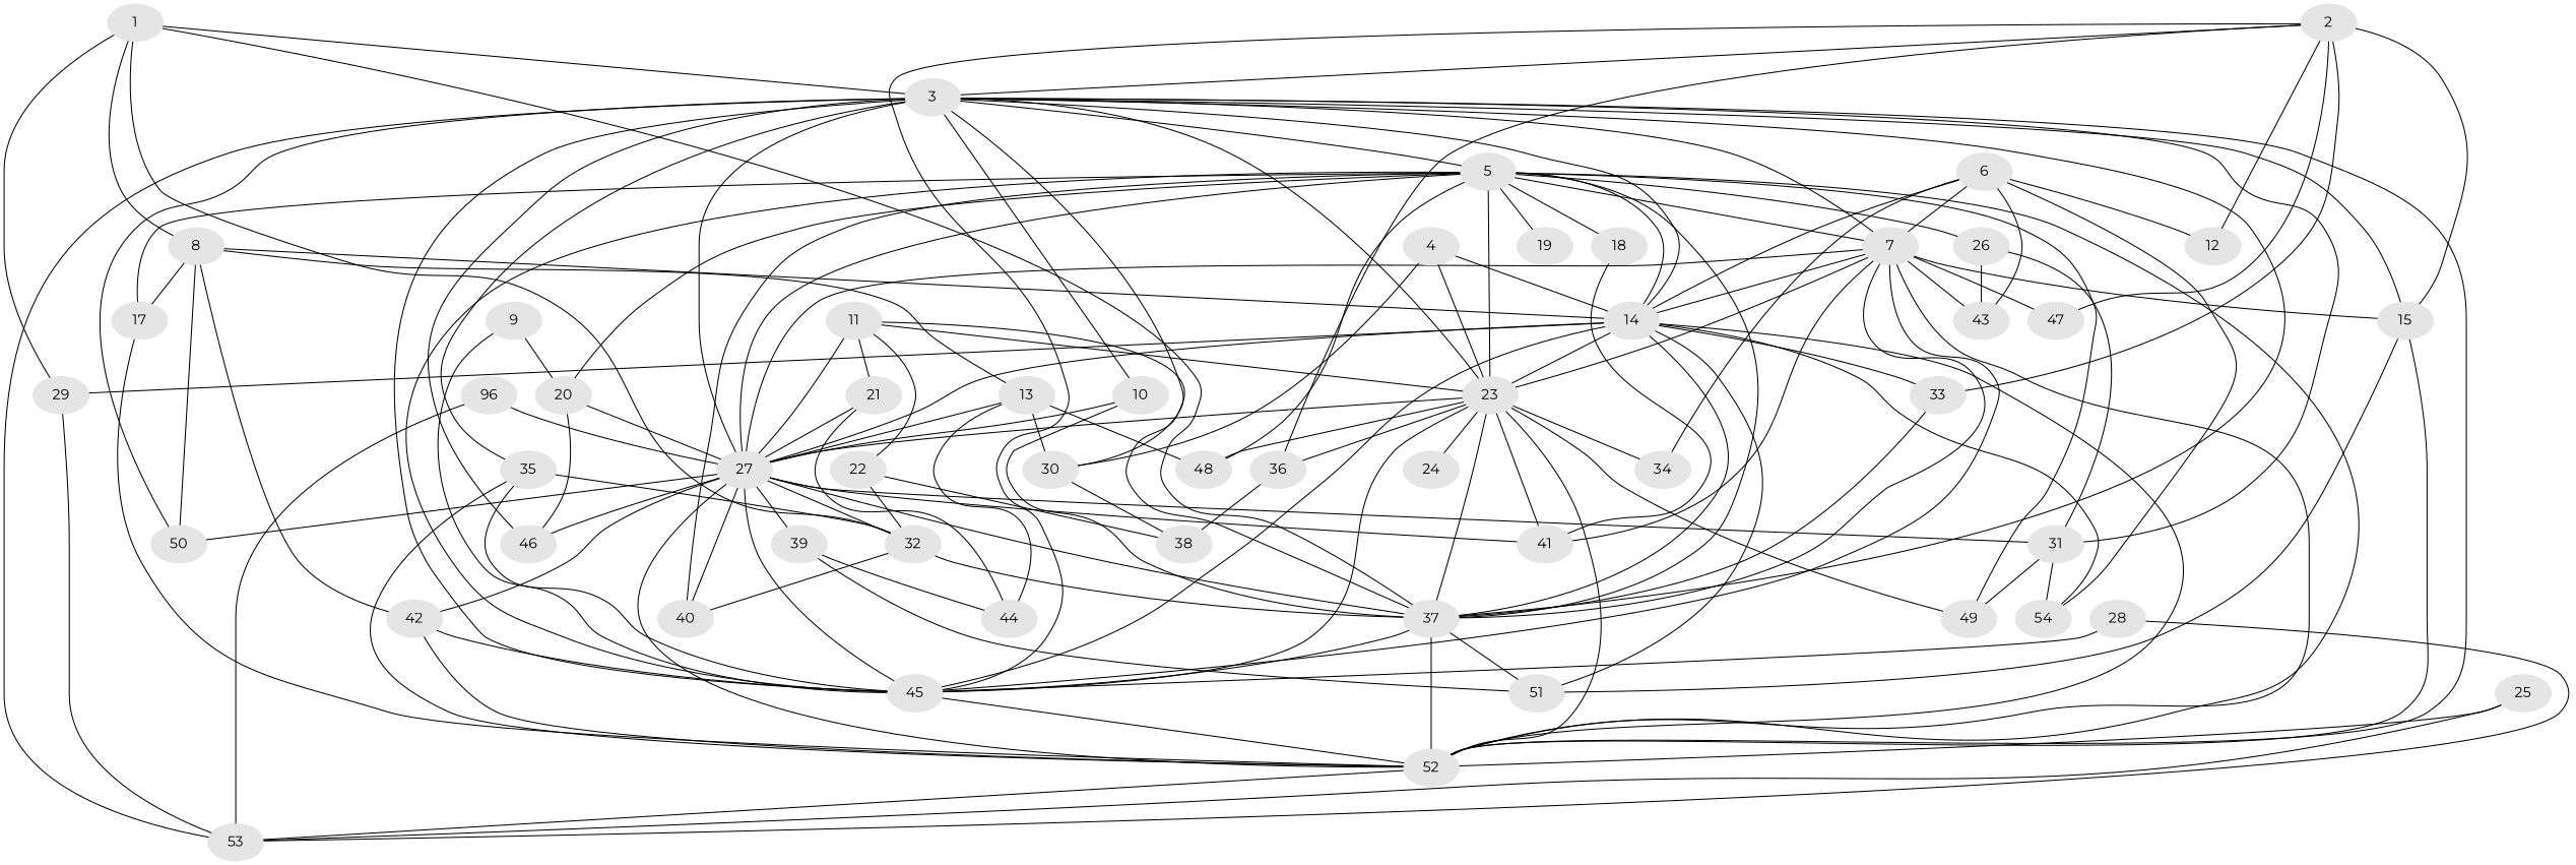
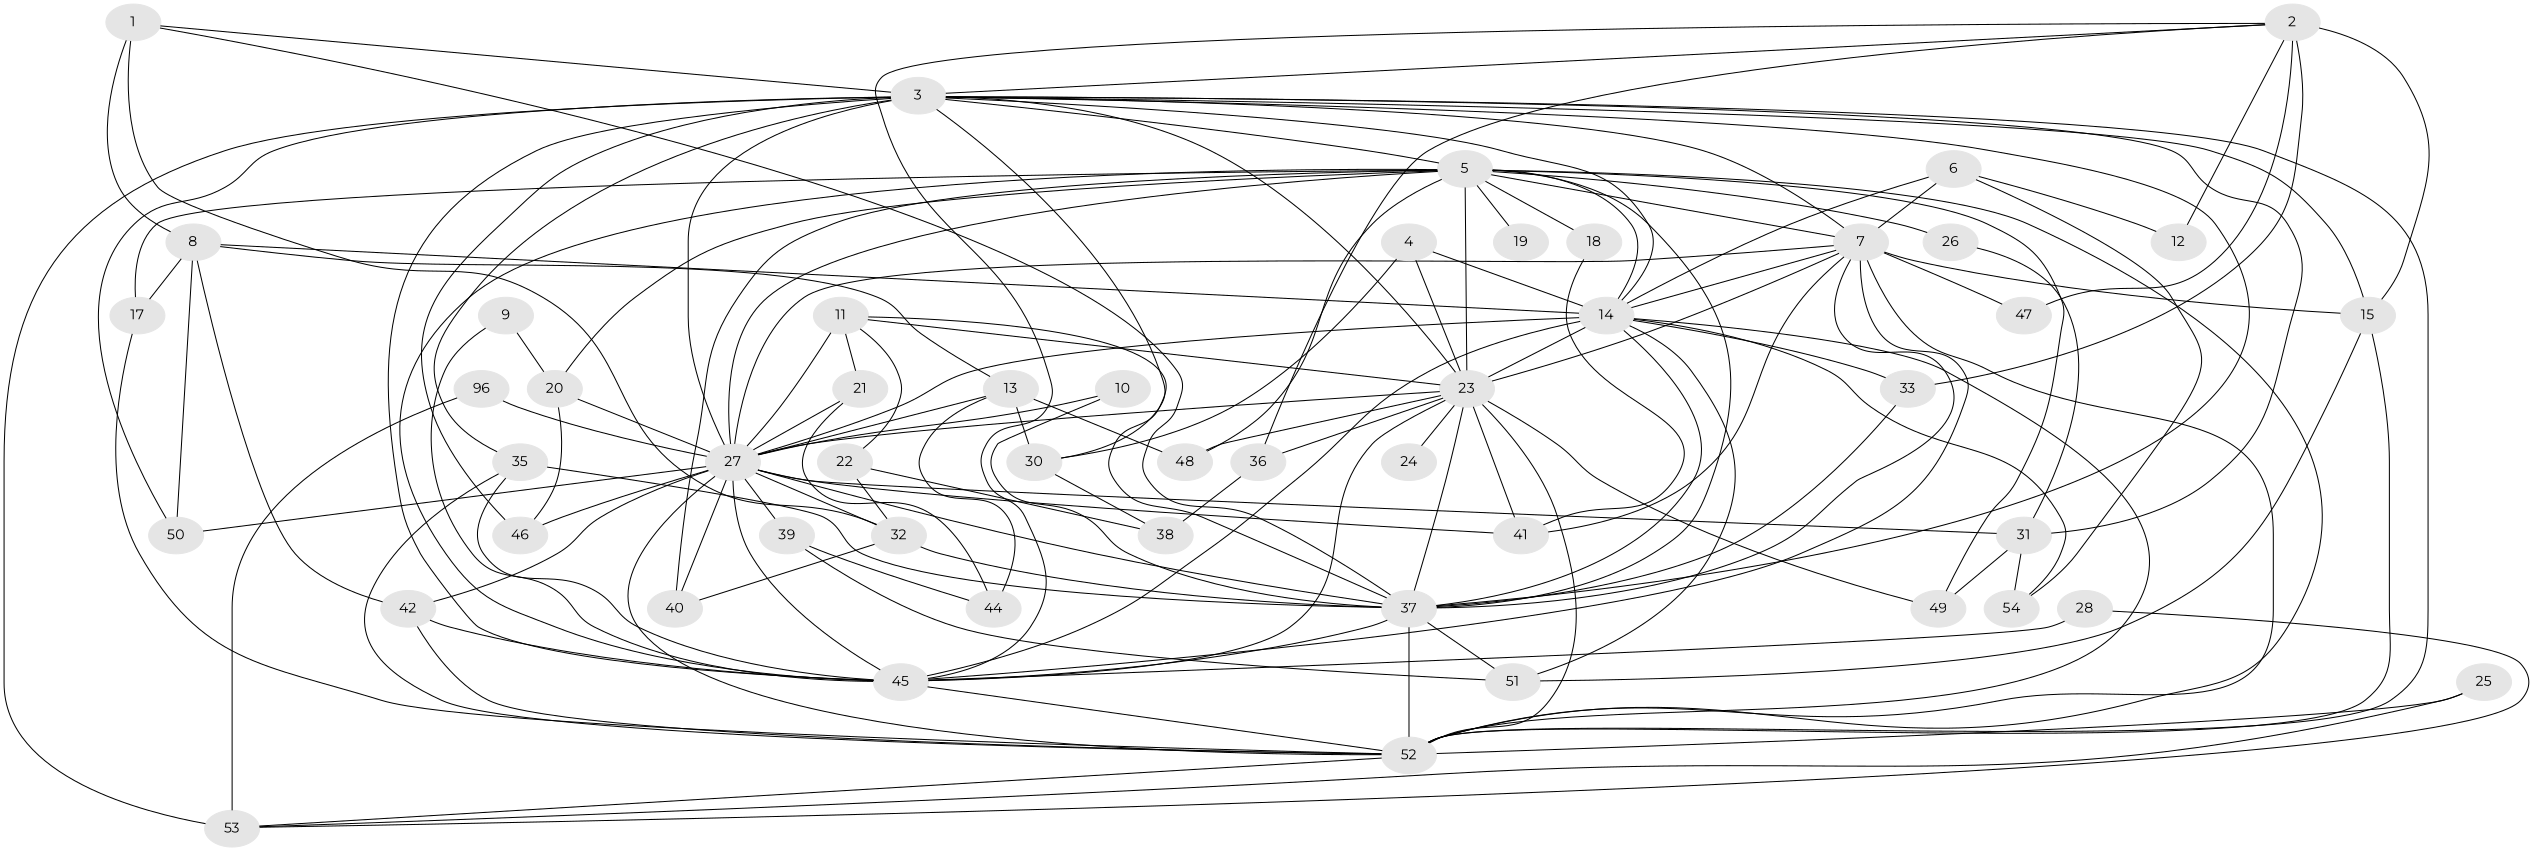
  graph {
    fontname=Montserrat
    node [color=gray90 fontname=Montserrat style=filled]
    edge [fontname=Montserrat weight=1.0]
    1
    3
    8
-   29
    32
    37
    15
    27
    45
    5
    7
    10
    14
    23
    30
    31
    35
    46
    50
    52
    53
    17
    13
    42
    40
    51
    2
    12
    33
    36
    47
    41
    39
    38
    18
    19
    20
    26
    48
    49
-   43
    54
-   34
    24
    4
    6
    44
    9
    11
    21
    22
    n52 [label=96]
    25
    28
    1 -- 3
    1 -- 8
-   1 -- 29
    1 -- 32
    1 -- 37
    3 -- 37
    3 -- 15
    3 -- 27 [weight=3.0]
    3 -- 45
    3 -- 5
    3 -- 7
-   3 -- 10
    3 -- 14
    3 -- 23 [weight=2.0]
    3 -- 30
    3 -- 31
    3 -- 35
    3 -- 46
    3 -- 50
    3 -- 52
    3 -- 53 [weight=2.0]
    8 -- 14
    8 -- 50
    8 -- 17
    8 -- 13
    8 -- 42
-   29 -- 53
    32 -- 37 [weight=2.0]
    32 -- 40
    37 -- 45 [weight=2.0]
    37 -- 52
    37 -- 51
    15 -- 52
    15 -- 51
    27 -- 32
    27 -- 37 [weight=3.0]
    27 -- 45 [weight=3.0]
    27 -- 31 [weight=3.0]
    27 -- 46 [weight=2.0]
    27 -- 50
    27 -- 52 [weight=2.0]
    27 -- 42
    27 -- 40
    27 -- 41
    27 -- 39
    45 -- 52
    5 -- 37
    5 -- 27 [weight=2.0]
    5 -- 45 [weight=2.0]
    5 -- 7
    5 -- 14
    5 -- 23 [weight=2.0]
    5 -- 52
    5 -- 17
    5 -- 40
    5 -- 18
    5 -- 19
    5 -- 20
    5 -- 26
    5 -- 48
    5 -- 49 [weight=2.0]
    7 -- 37 [weight=2.0]
    7 -- 15
    7 -- 27 [weight=2.0]
    7 -- 45
    7 -- 14
    7 -- 23
    7 -- 52
    7 -- 47
    7 -- 41
-   7 -- 43
    10 -- 37
    10 -- 27
-   14 -- 29
    14 -- 37 [weight=2.0]
    14 -- 27 [weight=3.0]
    14 -- 45 [weight=2.0]
    14 -- 23
    14 -- 52
    14 -- 51
    14 -- 33
    14 -- 54 [weight=2.0]
    23 -- 37
    23 -- 27 [weight=2.0]
    23 -- 45
    23 -- 52 [weight=2.0]
    23 -- 36
    23 -- 41
    23 -- 48
    23 -- 49
-   23 -- 34
    23 -- 24
    30 -- 38
    31 -- 49
    31 -- 54
-   35 -- 32
+   35 -- 37
    35 -- 45
    35 -- 52 [weight=2.0]
    52 -- 53
    17 -- 52
    13 -- 27
    13 -- 30
    13 -- 48
    13 -- 44
    42 -- 45
    42 -- 52
    2 -- 3
    2 -- 15
    2 -- 45
    2 -- 12
    2 -- 33
    2 -- 36
    2 -- 47 [weight=2.0]
    33 -- 37
    36 -- 38
    39 -- 51
    39 -- 44
    18 -- 41
    20 -- 27
    20 -- 46
    26 -- 31
-   26 -- 43
    4 -- 14
    4 -- 23
    4 -- 30
    6 -- 7
    6 -- 14
    6 -- 12
-   6 -- 43
    6 -- 54
-   6 -- 34
    9 -- 45
    9 -- 20
    11 -- 37
    11 -- 27
    11 -- 23
    11 -- 21
    11 -- 22
    21 -- 27
    21 -- 44
    22 -- 32
    22 -- 38
    n52 -- 27
    n52 -- 53
    25 -- 52
    25 -- 53
    28 -- 45
    28 -- 53
  }
